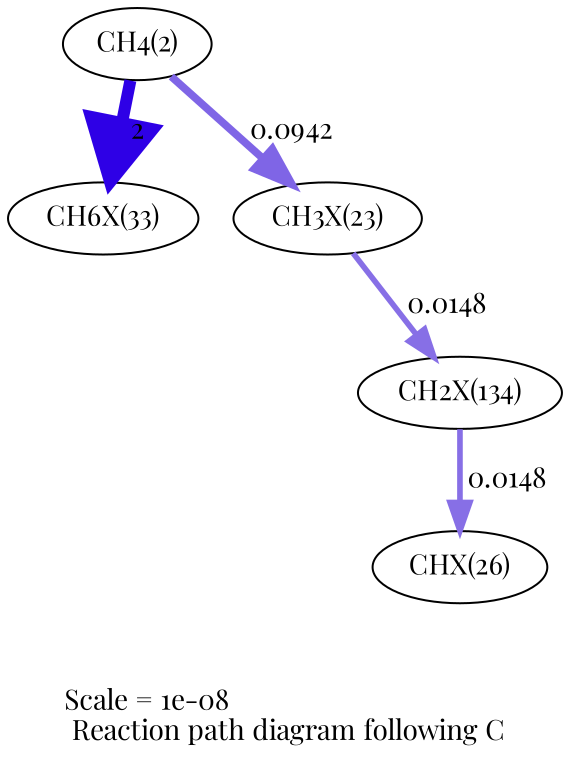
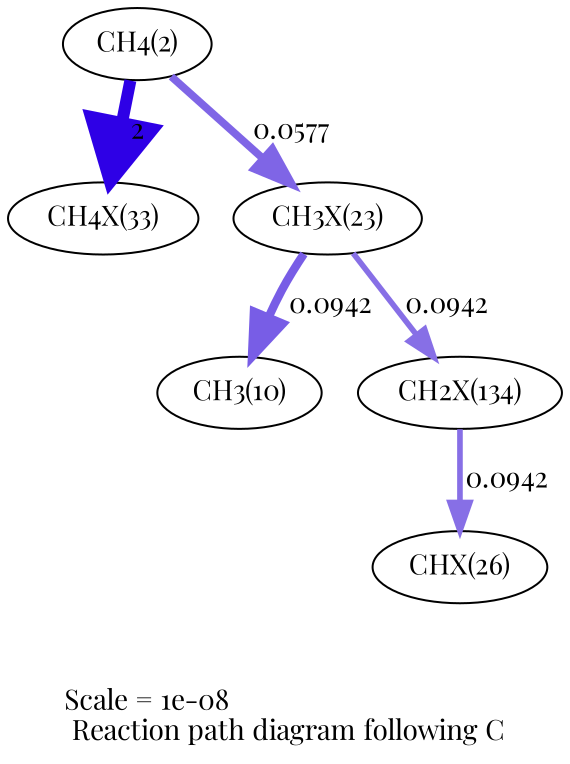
  digraph {
    fontname="Playfair Display"
    label="Scale = 1e-08\l Reaction path diagram following C"
    node [fontname="Playfair Display"]
    edge [arrowsize=1.41 color="0.7, 0.515, 0.9" fontname="Playfair Display" penwidth=2.82]
    n1 [label="CH4(2)"]
-   n2 [label="CH6X(33)"]
+   n2 [label="CH4X(33)"]
    n3 [label="CH3X(23)"]
+   n4 [label="CH3(10)"]
    n5 [label="CH2X(134)"]
    n6 [label="CHX(26)"]
    n1 -> n2 [arrowsize=3 color="0.7, 1.5, 0.9" label=" 2" penwidth=6]
-   n1 -> n3 [arrowsize=1.92 color="0.7, 0.558, 0.9" label=" 0.0942" penwidth=3.85]
-   n3 -> n5 [label=" 0.0148"]
-   n5 -> n6 [label=" 0.0148"]
+   n1 -> n3 [arrowsize=1.92 color="0.7, 0.558, 0.9" label=" 0.0577" penwidth=3.85]
+   n3 -> n4 [arrowsize=2.11 color="0.7, 0.594, 0.9" label=" 0.0942" penwidth=4.22]
+   n3 -> n5 [label=" 0.0942"]
+   n5 -> n6 [label=" 0.0942"]
  }
